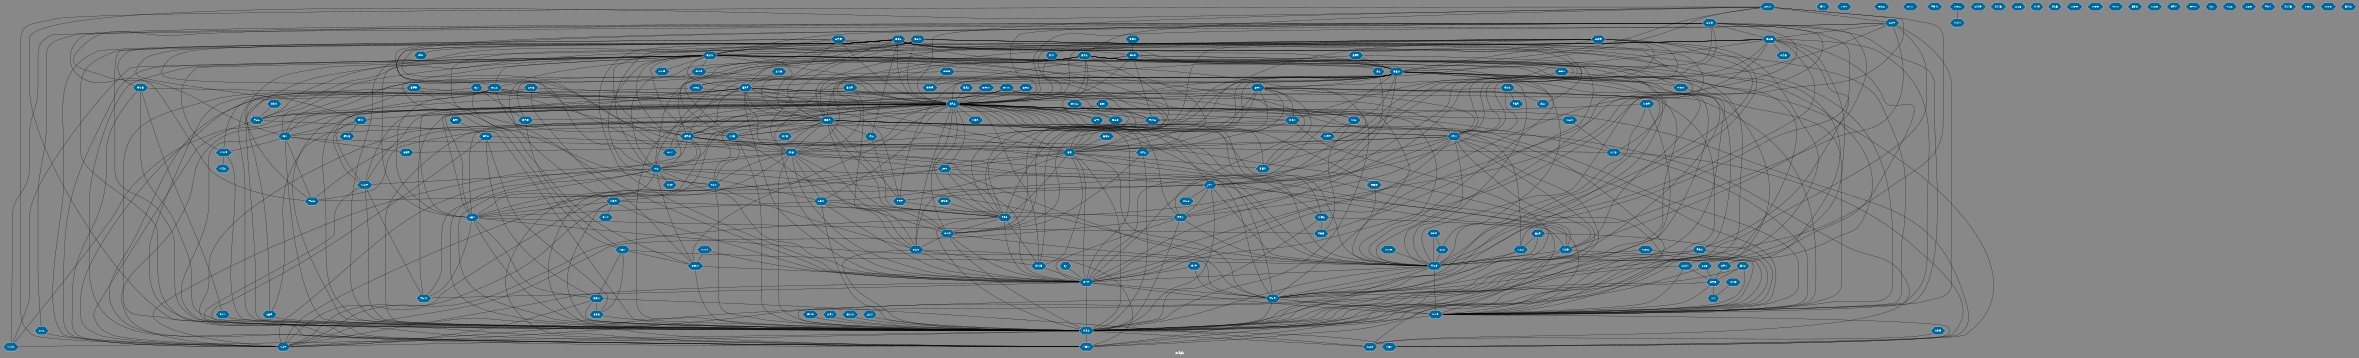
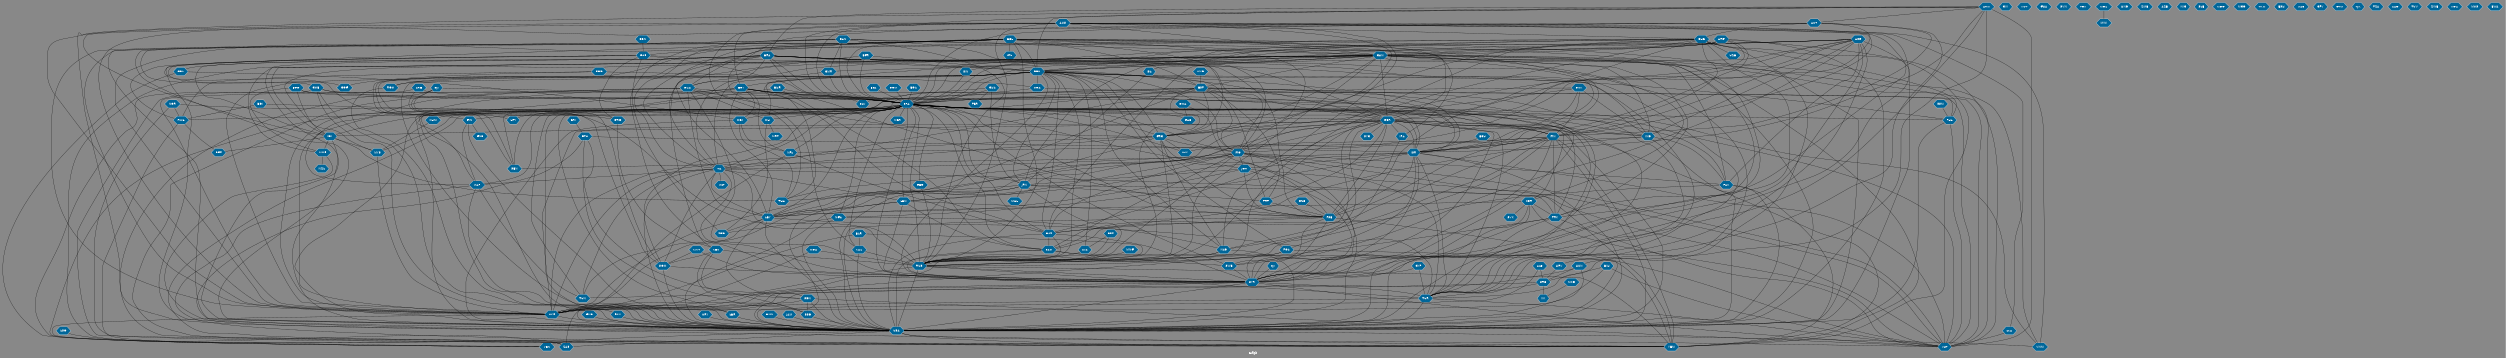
  graph {
    bgcolor="#888888"
    fontcolor=white
    fontsize=12
    label="Graph"
    node [color=white fillcolor="#006699" fontcolor=white fontname=Helvetica shape=hexagon style=filled]
    edge [arrowhead=open color=black fontcolor=white fontname=Courier fontsize=12 weight=1]
    n1 [label=ISR]
    n2 [label=PSE]
    n3 [label=SYR]
    n4 [label=USA]
    n5 [label=SEN]
    n6 [label=TUR]
    n7 [label=SWE]
    n8 [label=VAT]
    n9 [label=NGA]
    n10 [label=JOR]
    n11 [label=LBN]
    n12 [label=QAT]
    n13 [label=UKR]
    n14 [label=TUN]
    n15 [label=VEN]
    n16 [label=YEM]
    n17 [label=ZAF]
    n18 [label=VNM]
    n19 [label=NLD]
    n20 [label=TCD]
    n21 [label=LBY]
    n22 [label=JPN]
    n23 [label=SAU]
    n24 [label=RUS]
    n25 [label=BGD]
    n26 [label=FRA]
    n27 [label=IDN]
    n28 [label=IND]
    n29 [label=MMR]
    n30 [label=GBR]
    n31 [label=GRC]
    n32 [label=IRQ]
    n33 [label=IRN]
    n34 [label=PHL]
    n35 [label=ITA]
    n36 [label=MLI]
    n37 [label=LUX]
    n38 [label=GIN]
    n39 [label=PAK]
    n40 [label=SOM]
    n41 [label=KOR]
    n42 [label=PRK]
    n43 [label=MEX]
    n44 [label=RWA]
    n45 [label=MAR]
    n46 [label=MYS]
    n47 [label=NPL]
    n48 [label=HTI]
    n49 [label=KHM]
    n50 [label=KAZ]
    n51 [label=NER]
    n52 [label=GEO]
    n53 [label=GAB]
    n54 [label=THA]
    n55 [label=SGP]
    n56 [label=NZL]
    n57 [label=IRL]
    n58 [label=SYC]
    n59 [label=PRT]
    n60 [label=SDN]
    n61 [label=DEU]
    n62 [label=EGY]
    n63 [label=POL]
    n64 [label=ESP]
    n65 [label=ROU]
    n66 [label=UGA]
    n67 [label=LVA]
    n68 [label=MHL]
    n69 [label=LBR]
    n70 [label=MLT]
    n71 [label=MRT]
    n72 [label=BEL]
    n73 [label=CAF]
    n74 [label=CHN]
    n75 [label=DZA]
    n76 [label=CUB]
    n77 [label=HUN]
    n78 [label=LTU]
    n79 [label=COG]
    n80 [label=GRD]
    n81 [label=CMR]
    n82 [label=KEN]
    n83 [label=ISL]
-   n84 [label=HKG]
    n85 [label=PAN]
    n86 [label=GNB]
    n87 [label=SRB]
    n88 [label=SVK]
    n89 [label=CIV]
    n90 [label=ECU]
    n91 [label=BEN]
    n92 [label=SSD]
    n93 [label=VUT]
    n94 [label=BFA]
    n95 [label=ARM]
    n96 [label=BRA]
    n97 [label=AUT]
    n98 [label=COL]
    n99 [label=HRV]
    n100 [label=SLV]
    n101 [label=CHE]
    n102 [label=CAN]
    n103 [label=DOM]
    n104 [label=GHA]
    n105 [label=COD]
    n106 [label=AUS]
    n107 [label=LKA]
    n108 [label=UZB]
    n109 [label=FIN]
    n110 [label=AFG]
    n111 [label=KWT]
    n112 [label=ARG]
    n113 [label=SVN]
    n114 [label=XK]
    n115 [label=BIH]
    n116 [label=CYP]
    n117 [label=CHL]
    n118 [label=PER]
    n119 [label=TON]
    n120 [label=GMB]
    n121 [label=LSO]
    n122 [label=DNK]
    n123 [label=MOZ]
    n124 [label=MWI]
    n125 [label=HND]
    n126 [label=MKD]
    n127 [label=BDI]
    n128 [label=NOR]
    n129 [label=BGR]
    n130 [label=ERI]
    n131 [label=ETH]
    n132 [label=BLR]
    n133 [label=ZMB]
    n134 [label=BOL]
    n135 [label=DJI]
    n136 [label=BHR]
    n137 [label=MDA]
    n138 [label=AZE]
    n139 [label=NIC]
    n140 [label=ALB]
    n141 [label=URY]
    n142 [label=SLE]
    n143 [label=ARE]
    n144 [label=MDG]
    n145 [label=EST]
    n146 [label=FJI]
    n147 [label=DMA]
    n148 [label=CZE]
    n149 [label=MCO]
    n150 [label=TKM]
    n151 [label=ESH]
    n152 [label=MAC]
    n153 [label=CPV]
    n154 [label=OMN]
    n155 [label=GTM]
    n156 [label=TJK]
    n157 [label=TZA]
    n158 [label=JAM]
    n159 [label=LAO]
    n160 [label=TUV]
    n161 [label=ZWE]
    n162 [label=KGZ]
    n163 [label=MUS]
    n164 [label=MNG]
    n165 [label=FSM]
    n166 [label=AND]
    n167 [label=BWA]
    n1 -- n2 [weight=360]
    n1 -- n3 [weight=16]
    n1 -- n4 [weight=40]
    n1 -- n5 [weight=2]
    n1 -- n6 [weight=5]
    n1 -- n7 [weight=2]
    n1 -- n8 [weight=12]
    n1 -- n9
    n1 -- n10 [weight=7]
    n1 -- n11 [weight=11]
    n2 -- n3 [weight=6]
    n2 -- n4 [weight=22]
    n2 -- n7 [weight=5]
    n2 -- n8 [weight=6]
    n2 -- n12
    n3 -- n4 [weight=69]
    n3 -- n6 [weight=63]
    n3 -- n8 [weight=3]
    n3 -- n13 [weight=3]
    n3 -- n14 [weight=2]
    n4 -- n8 [weight=6]
    n4 -- n15 [weight=10]
    n4 -- n16 [weight=20]
    n4 -- n17 [weight=2]
    n4 -- n18
    n6 -- n4 [weight=10]
    n6 -- n8 [weight=2]
    n6 -- n13
    n7 -- n3
    n9 -- n4 [weight=7]
    n9 -- n19 [weight=3]
    n9 -- n20
    n10 -- n2 [weight=2]
    n10 -- n3 [weight=11]
    n10 -- n8
    n10 -- n21
    n10 -- n22 [weight=2]
    n11 -- n2
    n11 -- n3 [weight=27]
    n11 -- n4
    n11 -- n21 [weight=2]
    n11 -- n23
    n12 -- n3 [weight=2]
    n12 -- n4 [weight=2]
    n12 -- n23 [weight=4]
    n12 -- n24 [weight=2]
    n13 -- n4 [weight=100]
    n13 -- n15 [weight=2]
    n19 -- n4
    n19 -- n13 [weight=4]
    n19 -- n24 [weight=4]
    n21 -- n4 [weight=8]
    n21 -- n6 [weight=2]
    n21 -- n14 [weight=3]
    n21 -- n20
    n21 -- n60
    n22 -- n4 [weight=5]
    n22 -- n13 [weight=3]
    n22 -- n24
    n22 -- n42 [weight=9]
    n22 -- n54 [weight=2]
    n22 -- n59
    n22 -- n68
    n23 -- n3 [weight=3]
    n23 -- n4 [weight=16]
    n23 -- n7 [weight=3]
    n23 -- n16 [weight=38]
    n24 -- n3 [weight=11]
    n24 -- n4 [weight=118]
    n24 -- n6 [weight=3]
    n24 -- n13 [weight=559]
    n24 -- n16
    n25 -- n26
    n25 -- n27
    n25 -- n28
    n25 -- n29 [weight=2]
    n26 -- n1 [weight=33]
    n26 -- n2 [weight=51]
    n26 -- n3 [weight=53]
    n26 -- n4 [weight=87]
    n26 -- n5 [weight=3]
    n26 -- n6 [weight=9]
    n26 -- n7 [weight=3]
    n26 -- n8 [weight=5]
    n26 -- n9 [weight=5]
    n26 -- n10 [weight=4]
    n26 -- n11 [weight=7]
    n26 -- n12 [weight=2]
    n26 -- n13 [weight=40]
    n26 -- n14 [weight=2]
    n26 -- n15
    n26 -- n16 [weight=19]
    n26 -- n18 [weight=3]
    n26 -- n21 [weight=12]
    n26 -- n22
    n26 -- n23 [weight=2]
    n26 -- n24 [weight=72]
    n26 -- n27 [weight=33]
    n26 -- n28
    n26 -- n30 [weight=19]
    n26 -- n31 [weight=10]
    n26 -- n32 [weight=67]
    n26 -- n33 [weight=4]
    n26 -- n34
    n26 -- n35 [weight=16]
    n26 -- n36 [weight=26]
    n26 -- n37
    n26 -- n38 [weight=3]
    n26 -- n39 [weight=2]
    n26 -- n40 [weight=5]
    n26 -- n41 [weight=2]
    n26 -- n42 [weight=2]
    n26 -- n43 [weight=8]
    n26 -- n44 [weight=19]
    n26 -- n45 [weight=9]
    n26 -- n46 [weight=7]
    n26 -- n47 [weight=5]
    n26 -- n48 [weight=8]
    n26 -- n49 [weight=2]
    n26 -- n50 [weight=7]
    n26 -- n51 [weight=3]
    n26 -- n52
    n26 -- n53
    n27 -- n4
    n27 -- n29 [weight=2]
    n27 -- n46 [weight=5]
    n27 -- n54
    n27 -- n55 [weight=5]
    n28 -- n4 [weight=4]
    n28 -- n12
    n28 -- n39 [weight=4]
    n28 -- n47 [weight=2]
    n29 -- n4 [weight=2]
    n29 -- n56
    n30 -- n1 [weight=3]
    n30 -- n2 [weight=11]
    n30 -- n3 [weight=5]
    n30 -- n4 [weight=16]
    n30 -- n6 [weight=2]
    n30 -- n12 [weight=3]
    n30 -- n13 [weight=6]
    n30 -- n16 [weight=4]
    n30 -- n19
    n30 -- n21 [weight=2]
    n30 -- n24 [weight=15]
    n30 -- n27
    n30 -- n28
    n30 -- n31
    n30 -- n32 [weight=11]
    n30 -- n33 [weight=5]
    n30 -- n54
    n30 -- n57 [weight=3]
    n30 -- n58
    n30 -- n59
    n31 -- n4 [weight=3]
    n31 -- n13
    n31 -- n19
    n31 -- n21
    n31 -- n24 [weight=3]
    n31 -- n32
    n31 -- n35 [weight=4]
    n31 -- n37
    n32 -- n3 [weight=56]
    n32 -- n4 [weight=91]
    n32 -- n6 [weight=16]
    n32 -- n8 [weight=2]
    n32 -- n10 [weight=4]
    n32 -- n11
    n32 -- n12
    n32 -- n16
    n32 -- n23 [weight=3]
    n32 -- n24
    n32 -- n35
    n32 -- n39
    n33 -- n1 [weight=28]
    n33 -- n2 [weight=4]
    n33 -- n3 [weight=8]
    n33 -- n4 [weight=62]
    n33 -- n13 [weight=4]
    n33 -- n16 [weight=5]
    n33 -- n19
    n33 -- n23 [weight=5]
    n33 -- n24 [weight=7]
    n33 -- n32 [weight=25]
    n33 -- n42 [weight=2]
    n34 -- n4 [weight=3]
    n34 -- n8 [weight=5]
    n35 -- n3 [weight=7]
    n35 -- n4 [weight=2]
    n35 -- n8 [weight=5]
    n35 -- n11
    n35 -- n13 [weight=2]
    n35 -- n14 [weight=2]
    n35 -- n21 [weight=11]
    n35 -- n24
    n35 -- n40
    n35 -- n45
    n35 -- n70 [weight=2]
    n36 -- n20 [weight=2]
    n36 -- n71
    n38 -- n45
    n38 -- n69
    n38 -- n86 [weight=2]
    n39 -- n4 [weight=10]
    n39 -- n16 [weight=2]
    n39 -- n23 [weight=2]
    n40 -- n3 [weight=2]
    n40 -- n4 [weight=8]
    n41 -- n3
    n41 -- n4 [weight=8]
    n41 -- n8 [weight=5]
    n41 -- n21 [weight=3]
    n41 -- n42 [weight=23]
    n41 -- n88
    n42 -- n3
    n42 -- n4 [weight=32]
    n42 -- n8 [weight=2]
    n42 -- n24 [weight=2]
    n43 -- n4 [weight=3]
    n43 -- n47
    n43 -- n54 [weight=2]
    n44 -- n17 [weight=2]
    n44 -- n55 [weight=2]
    n45 -- n4
    n45 -- n14 [weight=2]
    n45 -- n16
    n46 -- n13 [weight=3]
    n47 -- n4
    n47 -- n12
    n49 -- n46
    n50 -- n4
    n50 -- n24
    n52 -- n24
    n57 -- n2 [weight=2]
    n59 -- n2
    n60 -- n4 [weight=8]
    n60 -- n8
    n60 -- n17 [weight=3]
    n60 -- n92 [weight=61]
    n61 -- n1
    n61 -- n2 [weight=2]
    n61 -- n3 [weight=4]
    n61 -- n4 [weight=15]
    n61 -- n6 [weight=6]
    n61 -- n12
    n61 -- n13 [weight=41]
    n61 -- n19
    n61 -- n22
    n61 -- n24 [weight=34]
    n61 -- n26 [weight=50]
    n61 -- n30 [weight=4]
    n61 -- n31 [weight=31]
    n61 -- n32 [weight=3]
    n61 -- n34 [weight=3]
    n61 -- n35 [weight=6]
    n61 -- n36
    n61 -- n59 [weight=2]
    n61 -- n62 [weight=2]
    n61 -- n63
    n61 -- n64 [weight=3]
    n61 -- n65 [weight=2]
    n61 -- n66 [weight=2]
    n61 -- n67
    n62 -- n1 [weight=7]
    n62 -- n2 [weight=24]
    n62 -- n4 [weight=10]
    n62 -- n5 [weight=2]
    n62 -- n6
    n62 -- n12 [weight=2]
    n62 -- n13
    n62 -- n21 [weight=16]
    n62 -- n26 [weight=6]
    n62 -- n33
    n62 -- n43
    n62 -- n47 [weight=2]
    n63 -- n4 [weight=11]
    n63 -- n13 [weight=8]
    n63 -- n24 [weight=8]
    n64 -- n1 [weight=2]
    n64 -- n3 [weight=3]
    n64 -- n4
    n64 -- n6
    n64 -- n13
    n64 -- n21 [weight=2]
    n64 -- n24
    n64 -- n26 [weight=6]
    n64 -- n30 [weight=3]
    n64 -- n31 [weight=3]
    n64 -- n32
    n64 -- n35
    n64 -- n45 [weight=7]
    n64 -- n59
    n64 -- n69
    n65 -- n4
    n66 -- n4
    n66 -- n8
    n67 -- n24 [weight=2]
    n69 -- n4 [weight=3]
    n72 -- n1 [weight=2]
    n72 -- n3 [weight=2]
    n72 -- n4 [weight=5]
    n72 -- n5
    n72 -- n13 [weight=10]
    n72 -- n24 [weight=13]
    n72 -- n26 [weight=32]
    n72 -- n30 [weight=4]
    n72 -- n31 [weight=17]
    n72 -- n35 [weight=3]
    n72 -- n37 [weight=2]
    n72 -- n38
    n72 -- n57
    n72 -- n61 [weight=6]
    n72 -- n64 [weight=2]
    n72 -- n73
    n72 -- n74
    n72 -- n75
    n72 -- n76
    n72 -- n77
    n72 -- n78 [weight=2]
    n73 -- n4 [weight=2]
    n73 -- n20 [weight=5]
    n73 -- n26 [weight=32]
    n73 -- n44
    n73 -- n61 [weight=2]
    n73 -- n79
    n73 -- n80
    n74 -- n1
    n74 -- n4 [weight=45]
    n74 -- n8 [weight=2]
    n74 -- n16 [weight=2]
    n74 -- n17 [weight=2]
    n74 -- n18 [weight=10]
    n74 -- n22 [weight=13]
    n74 -- n24 [weight=9]
    n74 -- n26 [weight=23]
    n74 -- n27
    n74 -- n28 [weight=2]
    n74 -- n29
    n74 -- n30 [weight=4]
    n74 -- n31
    n74 -- n34 [weight=3]
    n74 -- n39
    n74 -- n41 [weight=3]
    n74 -- n42 [weight=2]
    n74 -- n46 [weight=8]
    n74 -- n54
    n74 -- n61 [weight=4]
    n74 -- n64
    n74 -- n75
    n74 -- n81 [weight=2]
    n74 -- n82
    n74 -- n83 [weight=2]
-   n74 -- n84
    n75 -- n3
    n75 -- n4
    n75 -- n16
    n75 -- n21
    n75 -- n26 [weight=40]
    n75 -- n31
    n75 -- n36 [weight=4]
    n75 -- n45 [weight=3]
    n76 -- n4 [weight=66]
    n76 -- n8
-   n46 -- n15
+   n76 -- n15
    n76 -- n26 [weight=20]
    n76 -- n85
    n77 -- n4 [weight=2]
    n77 -- n13
    n77 -- n87 [weight=2]
    n80 -- n82 [weight=2]
    n81 -- n26
    n81 -- n35 [weight=2]
    n82 -- n24 [weight=3]
    n82 -- n40 [weight=4]
    n82 -- n60
    n82 -- n92
    n83 -- n22
    n85 -- n4 [weight=2]
    n87 -- n6
    n87 -- n13 [weight=2]
    n87 -- n114 [weight=3]
    n90 -- n1
    n91 -- n73 [weight=2]
    n92 -- n4 [weight=6]
    n94 -- n26 [weight=3]
    n95 -- n1
    n95 -- n3
    n95 -- n4
    n95 -- n6 [weight=20]
    n95 -- n8 [weight=9]
    n95 -- n26 [weight=6]
    n95 -- n61 [weight=5]
    n95 -- n96
    n95 -- n97 [weight=2]
    n96 -- n2
    n96 -- n4 [weight=4]
    n96 -- n5
    n96 -- n6
    n96 -- n26 [weight=2]
    n96 -- n27 [weight=2]
    n96 -- n28 [weight=3]
    n96 -- n30 [weight=2]
    n96 -- n32
    n96 -- n35 [weight=6]
    n96 -- n48
    n96 -- n61 [weight=3]
    n96 -- n75
    n96 -- n98 [weight=2]
    n96 -- n99
    n96 -- n100 [weight=2]
    n97 -- n6 [weight=2]
    n97 -- n13 [weight=3]
    n97 -- n26
    n97 -- n33
    n97 -- n37
    n97 -- n50
    n97 -- n101
    n98 -- n15
    n98 -- n43
    n99 -- n87 [weight=3]
    n101 -- n3 [weight=21]
    n101 -- n4 [weight=3]
    n101 -- n13 [weight=8]
    n101 -- n16
    n101 -- n21
    n101 -- n24 [weight=5]
    n101 -- n26 [weight=5]
    n101 -- n31
    n101 -- n32
    n101 -- n33 [weight=3]
    n101 -- n34
    n101 -- n61 [weight=2]
    n101 -- n63
    n101 -- n74 [weight=2]
    n101 -- n108 [weight=2]
    n102 -- n3 [weight=4]
    n102 -- n4 [weight=2]
    n102 -- n13
    n102 -- n24 [weight=3]
    n102 -- n26 [weight=4]
    n102 -- n32 [weight=3]
    n102 -- n35 [weight=2]
    n102 -- n42 [weight=2]
    n102 -- n74
    n102 -- n81 [weight=2]
    n103 -- n26 [weight=2]
    n105 -- n44
    n105 -- n66 [weight=7]
    n105 -- n79
    n106 -- n3
    n106 -- n13 [weight=2]
    n106 -- n18
    n106 -- n19
    n106 -- n24 [weight=3]
    n106 -- n26 [weight=4]
    n106 -- n27 [weight=7]
    n106 -- n32 [weight=3]
    n106 -- n33 [weight=5]
    n106 -- n42 [weight=2]
    n106 -- n54
    n106 -- n62 [weight=2]
    n106 -- n74 [weight=3]
    n106 -- n101
    n106 -- n107
    n107 -- n8
    n109 -- n26
    n110 -- n3
    n110 -- n4 [weight=31]
    n110 -- n6 [weight=2]
    n110 -- n7
    n110 -- n12
    n110 -- n24
    n110 -- n26 [weight=7]
    n110 -- n28
    n110 -- n30 [weight=9]
    n110 -- n33
    n110 -- n39 [weight=6]
    n110 -- n61 [weight=8]
    n110 -- n74 [weight=2]
    n110 -- n109
    n111 -- n3 [weight=2]
    n111 -- n40 [weight=2]
    n112 -- n1
    n112 -- n4 [weight=8]
    n112 -- n8 [weight=2]
    n112 -- n26 [weight=13]
    n112 -- n30
    n112 -- n61
    n112 -- n74
    n115 -- n8 [weight=2]
    n115 -- n13
    n115 -- n87 [weight=8]
    n116 -- n3 [weight=3]
    n116 -- n6 [weight=5]
    n117 -- n22 [weight=3]
    n117 -- n26 [weight=2]
    n117 -- n100
    n117 -- n118 [weight=2]
    n120 -- n4
    n121 -- n17
    n122 -- n1
    n122 -- n26 [weight=7]
    n122 -- n28
    n122 -- n31
    n122 -- n33
    n123 -- n124
    n126 -- n114
    n127 -- n44
    n127 -- n80
    n128 -- n16
    n128 -- n24 [weight=2]
    n128 -- n44
    n129 -- n26 [weight=3]
    n129 -- n61
    n129 -- n65 [weight=2]
    n130 -- n131
    n131 -- n1 [weight=7]
    n131 -- n16
    n131 -- n60
    n131 -- n92
    n132 -- n13 [weight=19]
    n132 -- n24 [weight=5]
    n132 -- n50
    n134 -- n26
    n135 -- n16
    n135 -- n26 [weight=2]
    n135 -- n40
    n135 -- n80
    n136 -- n4 [weight=2]
    n136 -- n23
    n136 -- n26 [weight=2]
    n137 -- n13 [weight=4]
    n137 -- n24 [weight=2]
    n140 -- n4 [weight=2]
    n140 -- n87 [weight=2]
    n141 -- n4
    n143 -- n16 [weight=3]
    n143 -- n26 [weight=2]
    n143 -- n40
    n145 -- n24 [weight=4]
    n145 -- n67
    n146 -- n3 [weight=4]
    n147 -- n2
    n147 -- n53
    n148 -- n2 [weight=2]
    n154 -- n4
    n158 -- n4 [weight=2]
    n164 -- n24
    n165 -- n34
    n166 -- n64
  }
